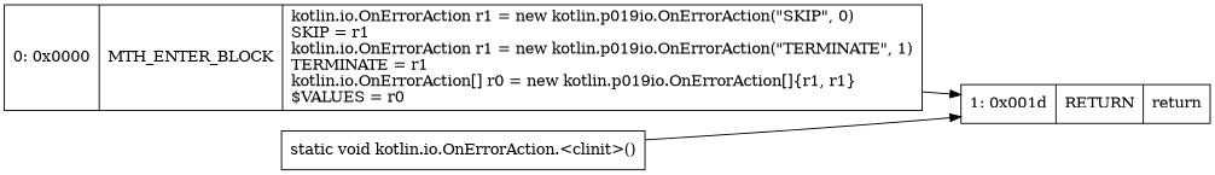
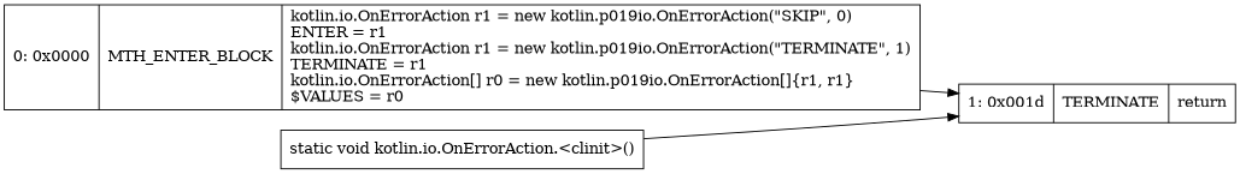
  digraph {
    rankdir=LR
    node [shape=record]
-   n1 [label="{0\:\ 0x0000|MTH_ENTER_BLOCK\l|kotlin.io.OnErrorAction r1 = new kotlin.p019io.OnErrorAction(\"SKIP\", 0)\lSKIP = r1\lkotlin.io.OnErrorAction r1 = new kotlin.p019io.OnErrorAction(\"TERMINATE\", 1)\lTERMINATE = r1\lkotlin.io.OnErrorAction[] r0 = new kotlin.p019io.OnErrorAction[]\{r1, r1\}\l$VALUES = r0\l}"]
-   n2 [label="{1\:\ 0x001d|RETURN\l|return\l}"]
+   n1 [label="{0\:\ 0x0000|MTH_ENTER_BLOCK\l|kotlin.io.OnErrorAction r1 = new kotlin.p019io.OnErrorAction(\"SKIP\", 0)\lENTER = r1\lkotlin.io.OnErrorAction r1 = new kotlin.p019io.OnErrorAction(\"TERMINATE\", 1)\lTERMINATE = r1\lkotlin.io.OnErrorAction[] r0 = new kotlin.p019io.OnErrorAction[]\{r1, r1\}\l$VALUES = r0\l}"]
+   n2 [label="{1\:\ 0x001d|TERMINATE\l|return\l}"]
    n3 [label="{static void kotlin.io.OnErrorAction.\<clinit\>() }"]
    n1 -> n2
    n3 -> n2
  }
